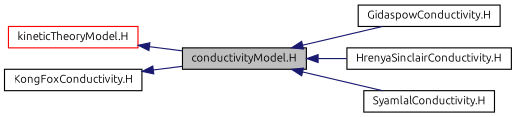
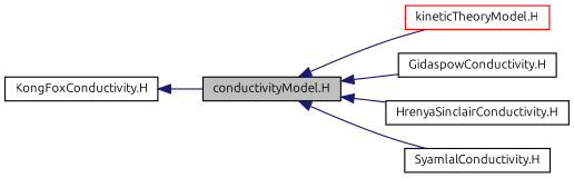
  digraph {
    fontname=Ubuntu
    rankdir=LR
    node [color=black fontname=Ubuntu fontsize=10 shape=record]
    edge [color=midnightblue dir=back fontname=Ubuntu fontsize=10 labelfontname=Helvetica labelfontsize=10 style=solid]
    n1 [fillcolor=grey75 fontcolor=black height=0.2 label="conductivityModel.H" style=filled width=0.4]
    n2 [color=red height=0.2 label="kineticTheoryModel.H" width=0.4]
    n3 [height=0.2 label="GidaspowConductivity.H" width=0.4]
    n4 [height=0.2 label="HrenyaSinclairConductivity.H" width=0.4]
    n5 [height=0.2 label="SyamlalConductivity.H" width=0.4]
    n6 [height=0.2 label="KongFoxConductivity.H" width=0.4]
-   n2 -> n1
+   n1 -> n2
    n1 -> n3
    n1 -> n4
    n1 -> n5
    n6 -> n1
  }
